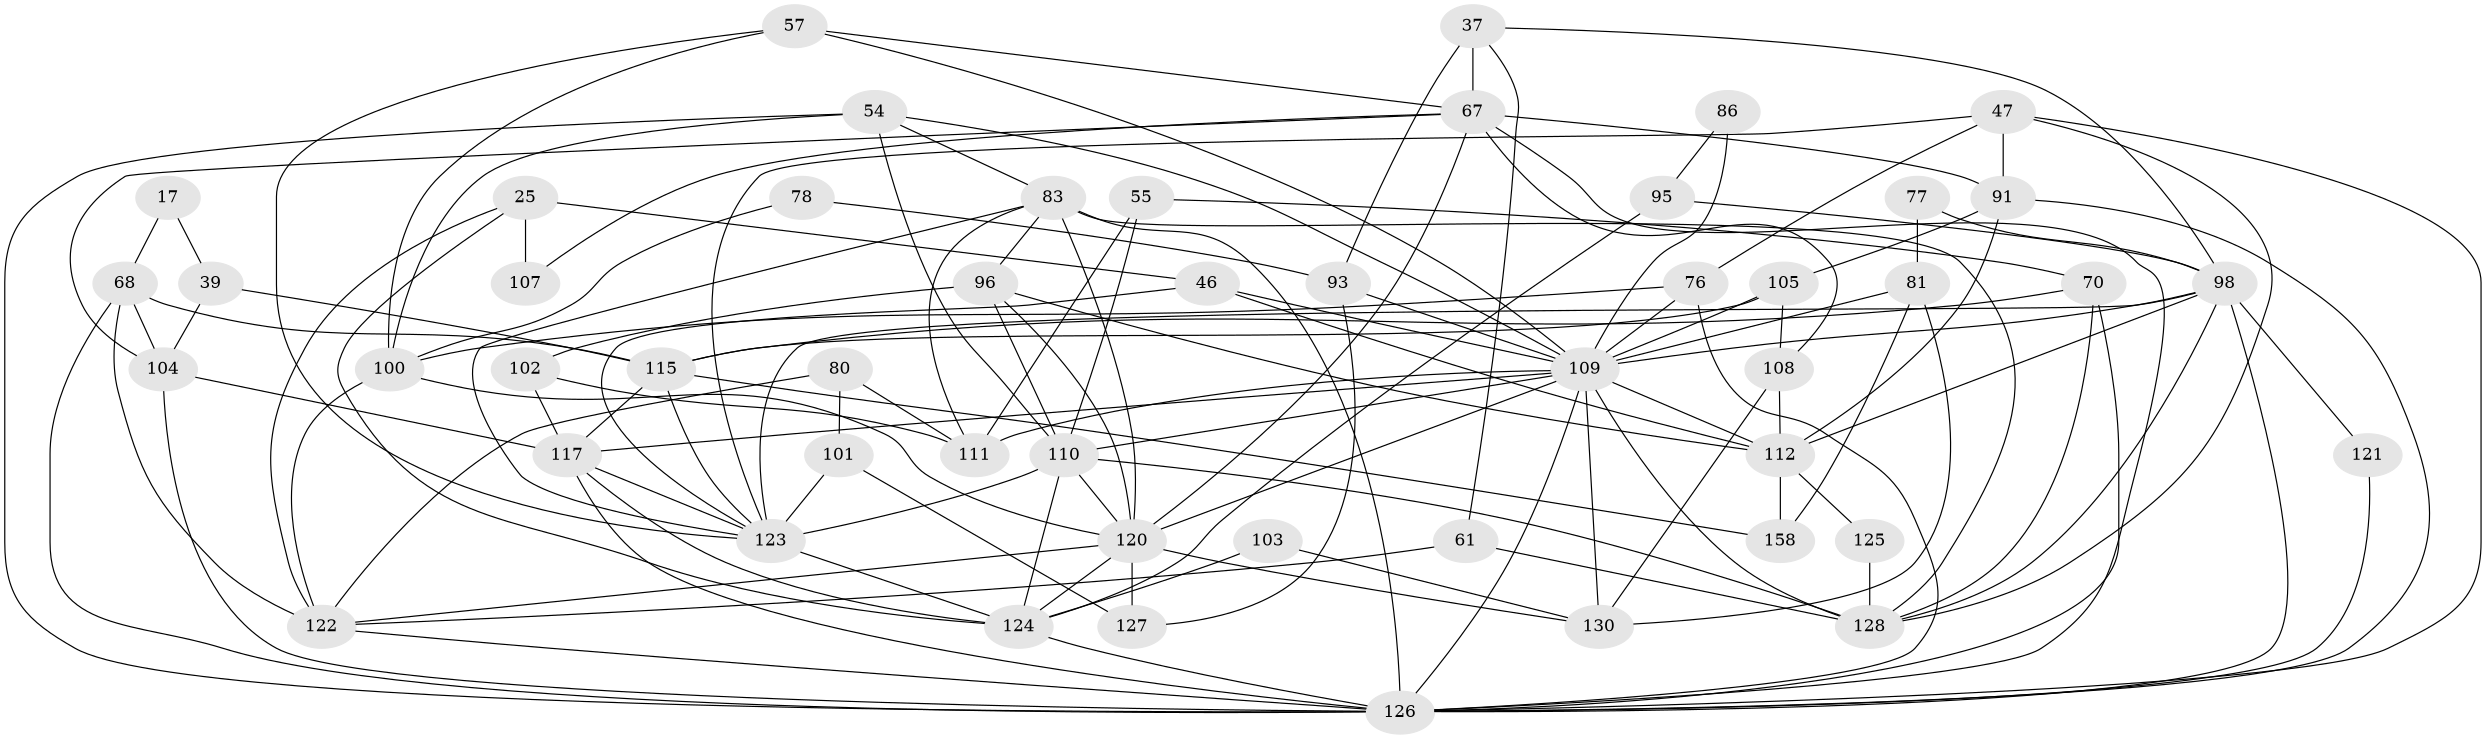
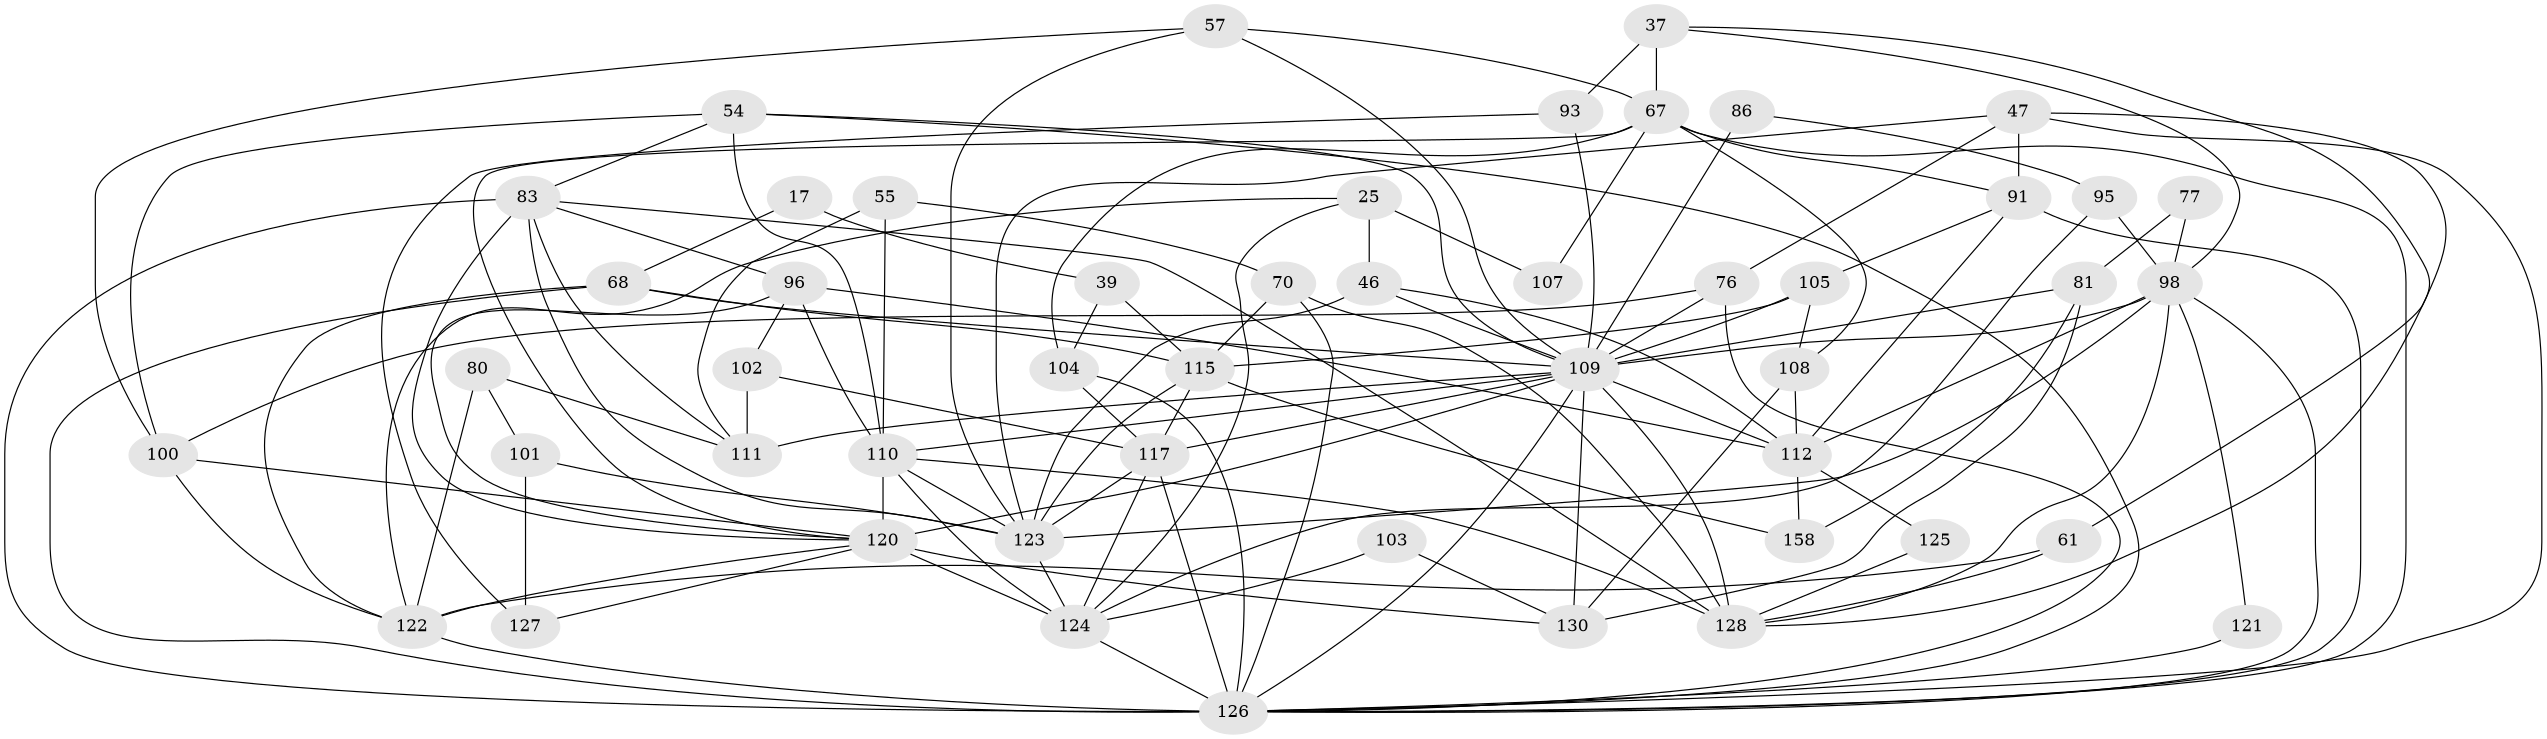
  graph {
    node [color=gray90 style=filled]
    17
    39
    68 [super="+42"]
    104 [super="+13"]
    115 [super="+40+73+66"]
    109 [super="+50+51+63+92"]
    122 [super="+49"]
    126 [super="+97+89"]
    46 [super="+41"]
    112 [super="+88"]
    123 [super="+32+119"]
    25
    107
    124 [super="+116"]
    128 [super="+113"]
    110 [super="+58"]
    111
    120 [super="+6+71"]
    130 [super="+35"]
    117 [super="+26+114"]
    37 [super="+18"]
    61
    67 [super="+29+62"]
    93
    98 [super="+15+65+23"]
    91 [super="+85+53"]
    108 [super="+90"]
    127
    121
    n30 [label=158]
    125
    76 [super="+33+43"]
    100 [super="+9"]
    47
    105 [super="+56"]
    83 [super="+64+44"]
    96 [super="+59"]
    54
    70 [super="+20"]
    55
    57
    77
    81
-   78
    101 [super="+74"]
    80
    102 [super="+28"]
    86
    95
    103
    17 -- 39
    17 -- 68
    39 -- 104 [weight=2]
    39 -- 115 [weight=2]
    68 -- 115 [weight=2]
-   68 -- 104 [weight=2]
+   68 -- 109 [weight=2]
    68 -- 122
    68 -- 126
    104 -- 126
    104 -- 117
    115 -- 123
    115 -- 117
    115 -- n30
    109 -- 126
    109 -- 112
    109 -- 128 [weight=2]
    109 -- 110
    109 -- 111 [weight=3]
    109 -- 120 [weight=2]
    109 -- 130
    109 -- 117 [weight=2]
    122 -- 126 [weight=2]
    46 -- 109 [weight=2]
    46 -- 112
    46 -- 123
    112 -- n30
    112 -- 125
    123 -- 124 [weight=2]
    25 -- 122
    25 -- 46 [weight=2]
    25 -- 107
    25 -- 124
    124 -- 126
    110 -- 123 [weight=2]
    110 -- 124
    110 -- 128 [weight=2]
    110 -- 120
    120 -- 122
    120 -- 124 [weight=2]
    120 -- 130 [weight=2]
    120 -- 127
    117 -- 126 [weight=4]
    117 -- 123 [weight=2]
    117 -- 124 [weight=2]
    37 -- 61
    37 -- 67 [weight=2]
    37 -- 93 [weight=2]
    37 -- 98
    61 -- 122
    61 -- 128
    67 -- 104
    67 -- 126
    67 -- 107
    67 -- 120
    67 -- 91 [weight=2]
    67 -- 108
    93 -- 109
    93 -- 127
    98 -- 109 [weight=3]
    98 -- 126 [weight=2]
    98 -- 112
    98 -- 123 [weight=2]
    98 -- 128
    98 -- 121
    91 -- 126
    91 -- 112
    91 -- 105
    108 -- 112
    108 -- 130 [weight=2]
    121 -- 126
    125 -- 128
    76 -- 109 [weight=3]
    76 -- 126 [weight=2]
    76 -- 100
    100 -- 122 [weight=2]
    100 -- 120
    47 -- 126
    47 -- 123
    47 -- 128
    47 -- 91 [weight=2]
    47 -- 76
    105 -- 115
    105 -- 109
    105 -- 108
    83 -- 126 [weight=4]
    83 -- 123
    83 -- 128
    83 -- 111
    83 -- 120
    83 -- 96
    96 -- 112
    96 -- 110 [weight=2]
    96 -- 120
    96 -- 102 [weight=2]
    54 -- 109
    54 -- 126
    54 -- 110
    54 -- 100
    54 -- 83
    70 -- 115 [weight=2]
    70 -- 126 [weight=2]
    70 -- 128 [weight=2]
    55 -- 110
    55 -- 111
    55 -- 70
    57 -- 109
    57 -- 123
    57 -- 67
    57 -- 100
    77 -- 98
    77 -- 81
    81 -- 109 [weight=2]
    81 -- 130
    81 -- n30
-   78 -- 93
-   78 -- 100
    101 -- 123 [weight=2]
    101 -- 127
    80 -- 122
    80 -- 111
    80 -- 101
    102 -- 111 [weight=2]
    102 -- 117
    86 -- 109 [weight=2]
    86 -- 95
    95 -- 124
    95 -- 98
    103 -- 124
    103 -- 130
  }
